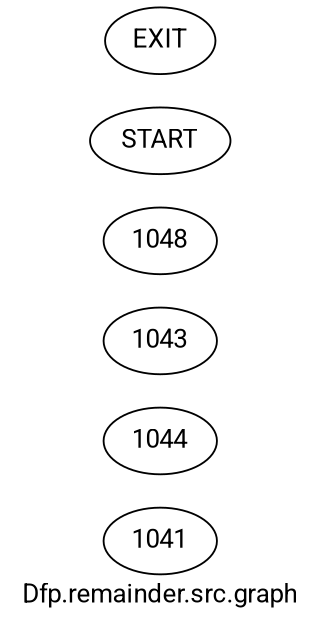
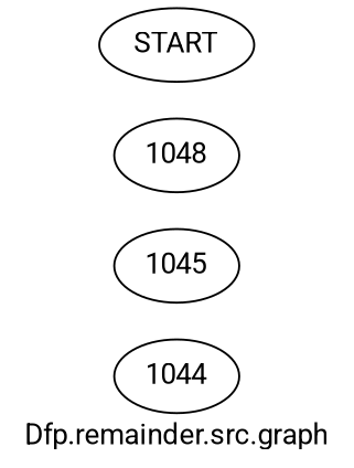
  digraph {
    label="Dfp.remainder.src.graph"
    rankdir=LR
    fontname=Roboto
    node [fontname=Roboto]
-   n1 [label=1041]
    n2 [label=1044]
-   n3 [label=1043]
+   n3 [label=1045]
    n4 [label=1048]
    n5 [label=START]
-   n6 [label=EXIT]
  }
